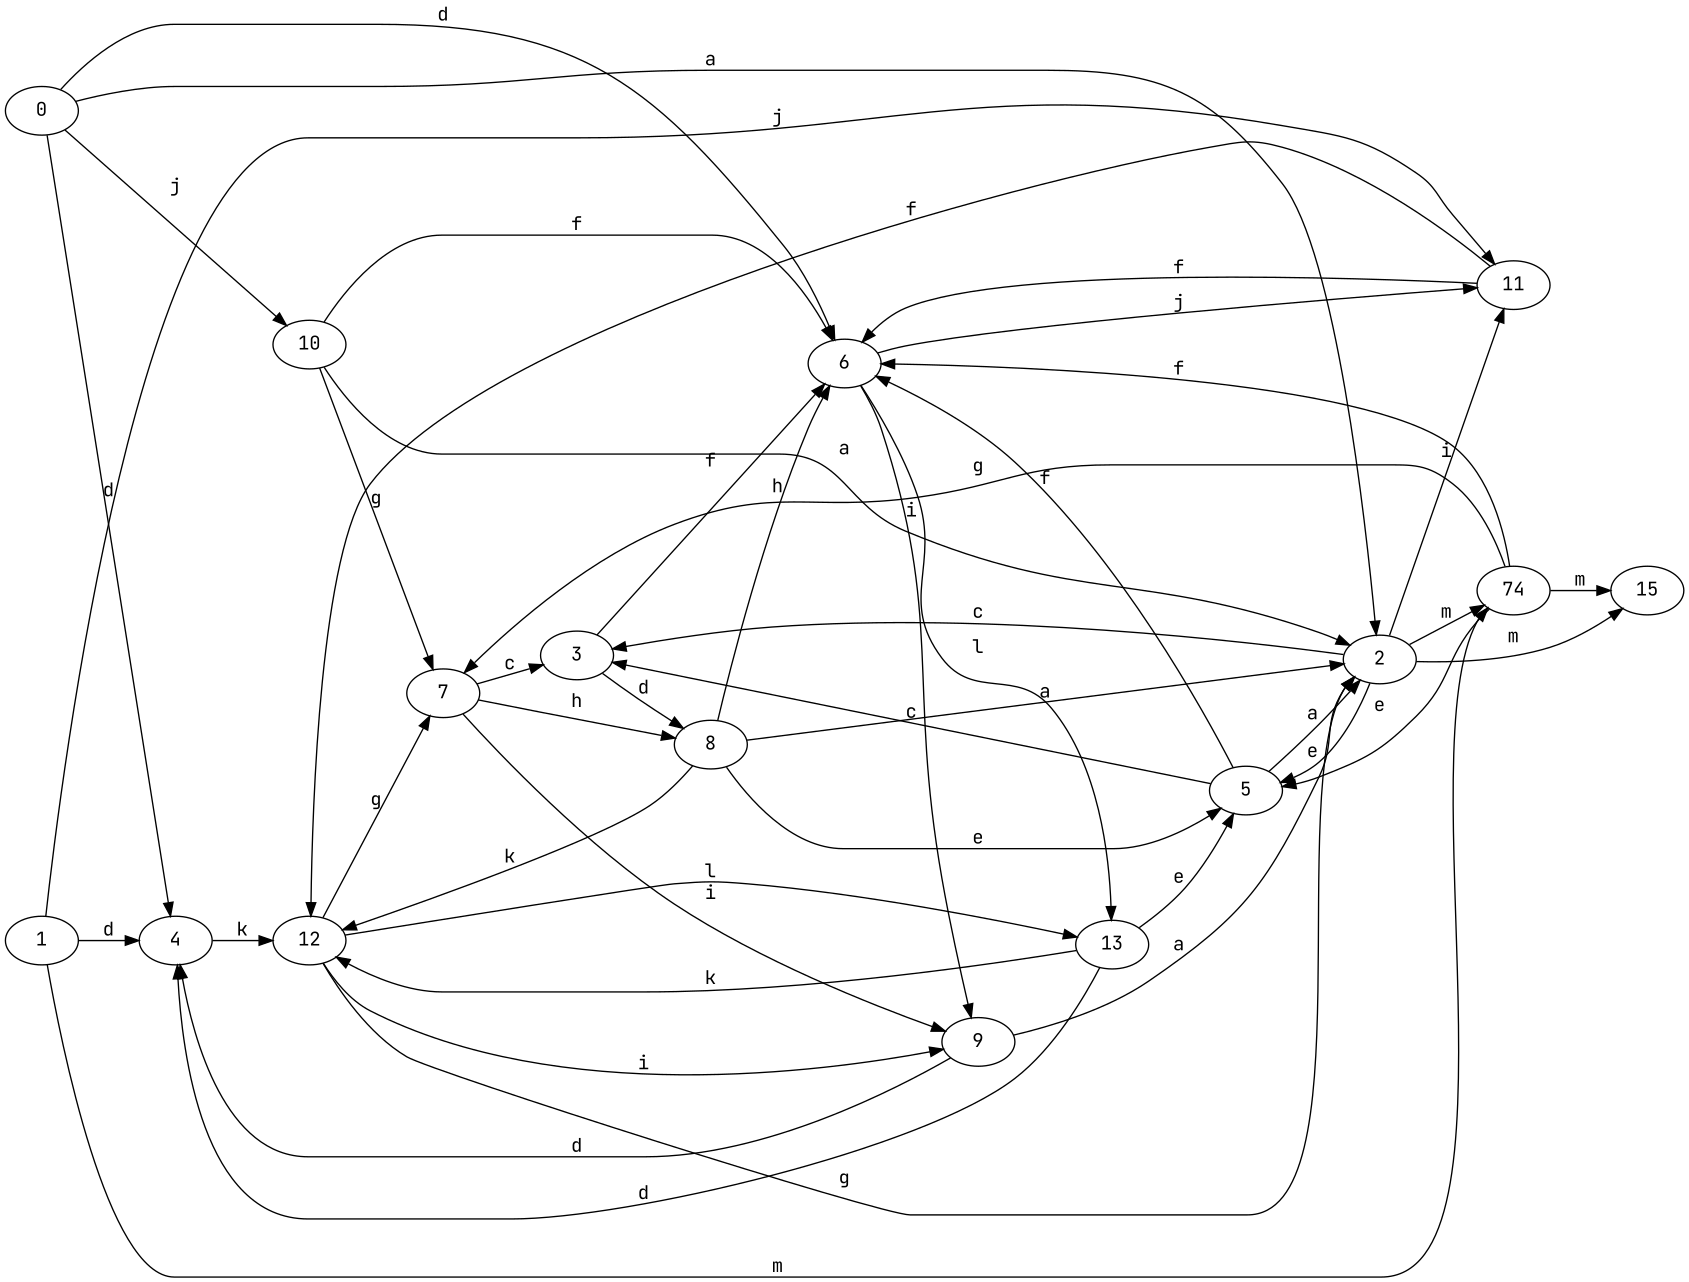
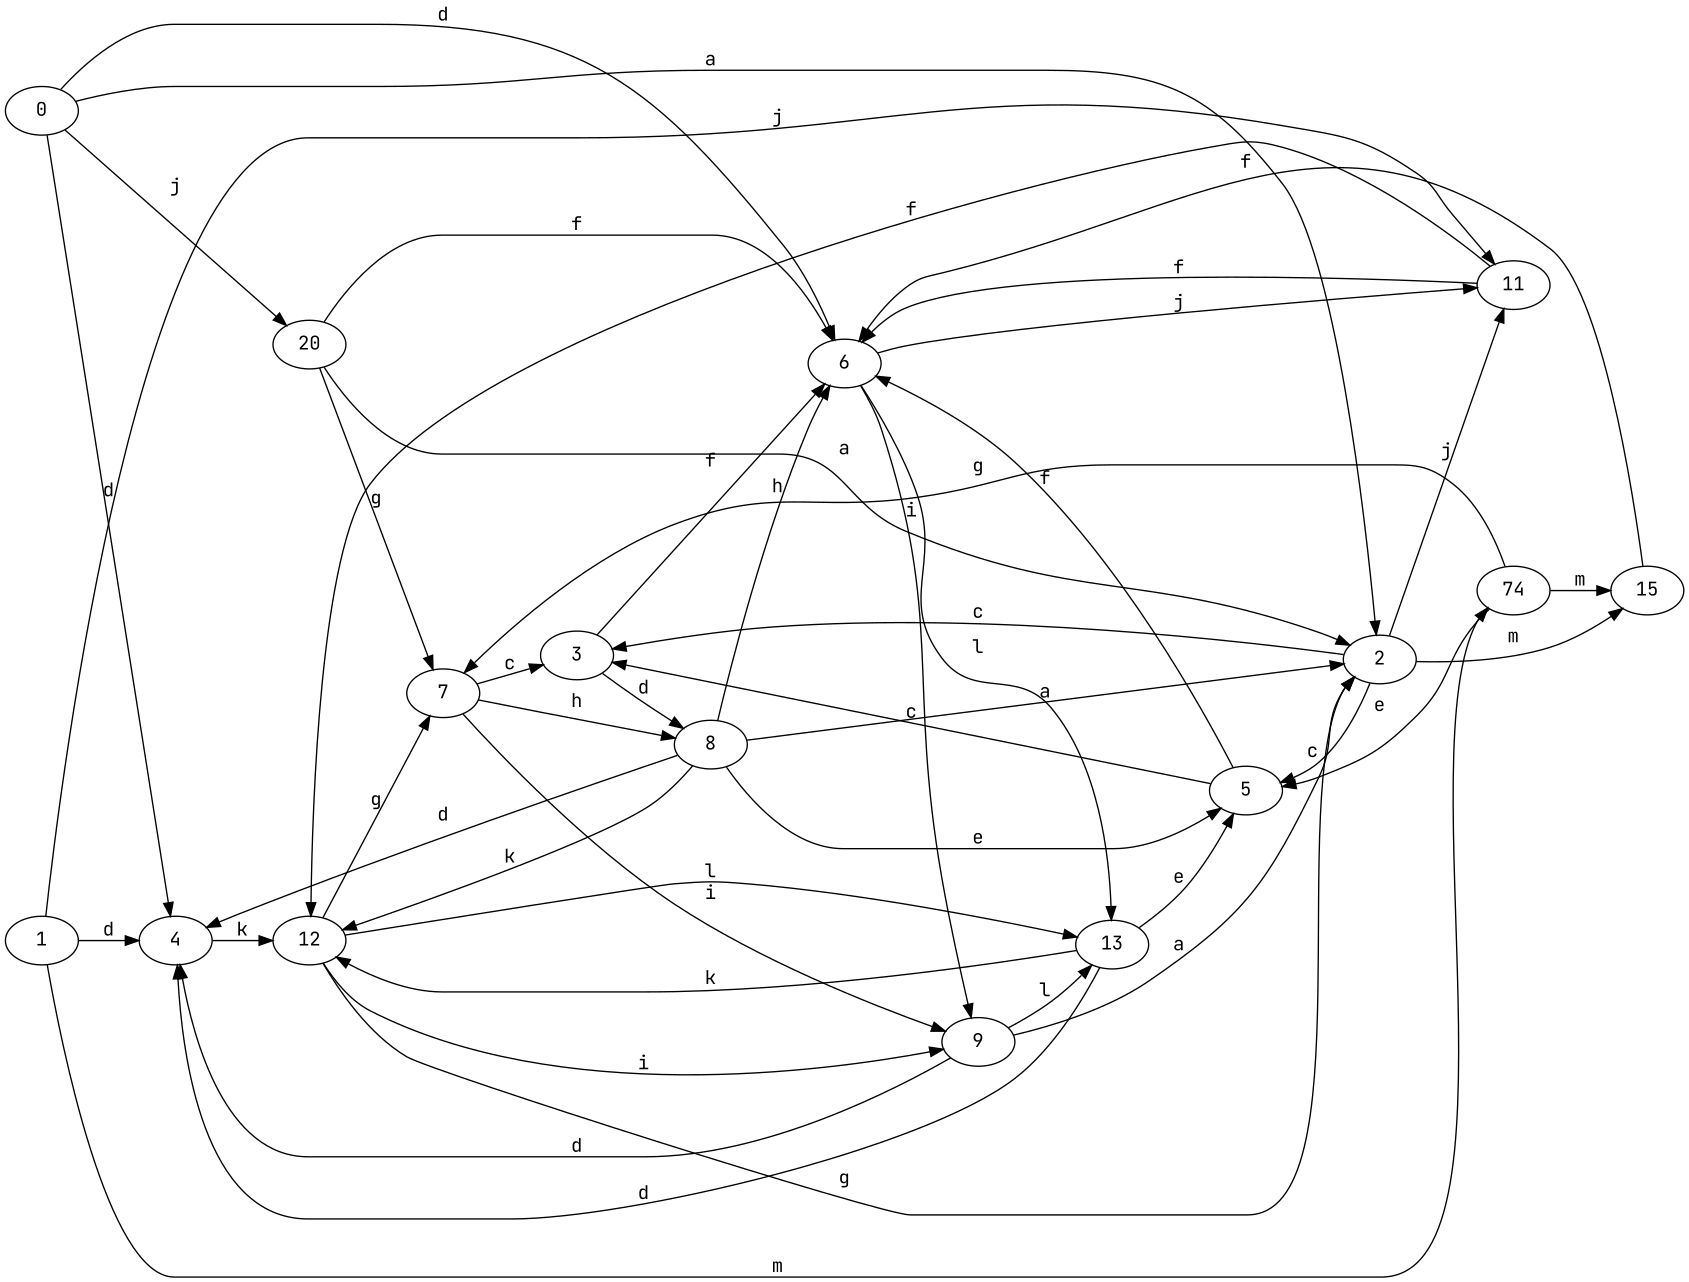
  strict digraph {
    fontname="JetBrains Mono"
    rankdir=LR
    node [fontname="JetBrains Mono"]
    edge [fontname="JetBrains Mono"]
    1
    4
    11
    n4 [label=74]
    12
    6
    5
    15
    7
    2
    3
    8
    9
    13
    0
-   10
+   10 [label=20]
    1 -> 4 [label=d]
    1 -> 11 [label=j]
    1 -> n4 [label=m]
    4 -> 12 [label=k]
    11 -> 12 [label=f]
    11 -> 6 [label=f]
-   n4 -> 6 [label=f]
+   15 -> 6 [label=f]
    n4 -> 5 [label=e]
    n4 -> 15 [label=m]
    n4 -> 7 [label=g]
    12 -> 7 [label=g]
    12 -> 2 [label=g]
    12 -> 9 [label=i]
    12 -> 13 [label=l]
    6 -> 11 [label=j]
    6 -> 9 [label=i]
    6 -> 13 [label=l]
    5 -> 6 [label=f]
-   5 -> 2 [label=a]
    5 -> 3 [label=c]
    7 -> 3 [label=c]
    7 -> 8 [label=h]
    7 -> 9 [label=i]
-   2 -> 11 [label=i]
-   2 -> n4 [label=m]
-   2 -> 5 [label=e]
+   2 -> 11 [label=j]
+   2 -> 5 [label=c]
    2 -> 15 [label=m]
    2 -> 3 [label=c]
    3 -> 6 [label=f]
    3 -> 8 [label=d]
+   8 -> 4 [label=d]
    8 -> 12 [label=k]
    8 -> 6 [label=h]
    8 -> 5 [label=e]
    8 -> 2 [label=a]
    9 -> 4 [label=d]
    9 -> 2 [label=a]
+   9 -> 13 [label=l]
    13 -> 4 [label=d]
    13 -> 12 [label=k]
    13 -> 5 [label=e]
    0 -> 4 [label=d]
    0 -> 6 [label=d]
    0 -> 2 [label=a]
    0 -> 10 [label=j]
    10 -> 6 [label=f]
    10 -> 7 [label=g]
    10 -> 2 [label=a]
  }
